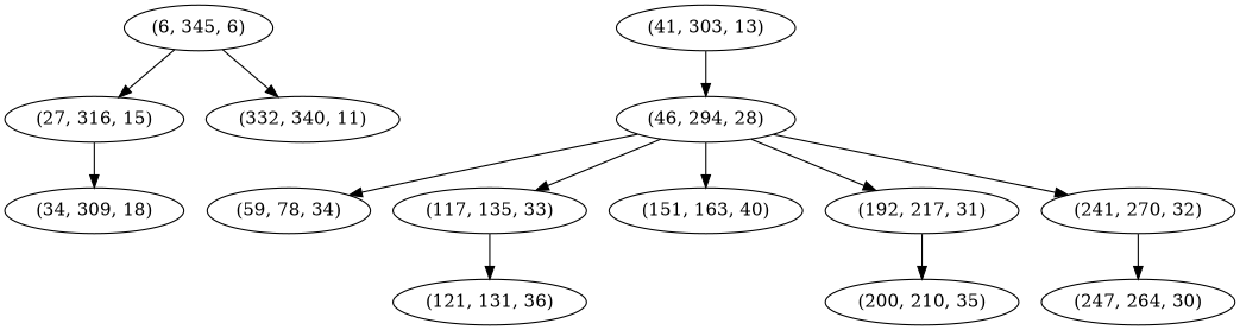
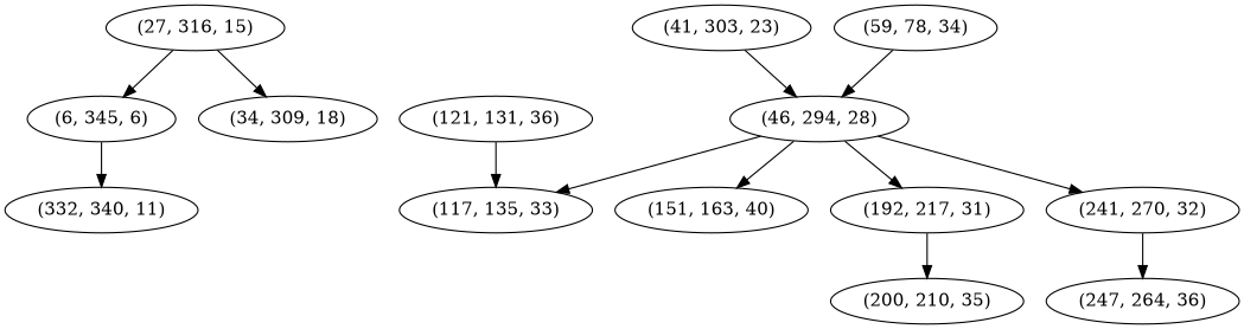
  digraph {
    "(6, 345, 6)"
    "(27, 316, 15)"
    "(332, 340, 11)"
    "(34, 309, 18)"
-   "(41, 303, 23)" [label="(41, 303, 13)"]
+   "(41, 303, 23)"
    "(46, 294, 28)"
    "(59, 78, 34)"
    "(117, 135, 33)"
    "(151, 163, 40)"
    "(192, 217, 31)"
    "(241, 270, 32)"
    "(121, 131, 36)"
    "(200, 210, 35)"
-   "(247, 264, 36)" [label="(247, 264, 30)"]
-   "(6, 345, 6)" -> "(27, 316, 15)"
+   "(247, 264, 36)"
+   "(27, 316, 15)" -> "(6, 345, 6)"
    "(6, 345, 6)" -> "(332, 340, 11)"
    "(27, 316, 15)" -> "(34, 309, 18)"
    "(41, 303, 23)" -> "(46, 294, 28)"
-   "(46, 294, 28)" -> "(59, 78, 34)"
+   "(59, 78, 34)" -> "(46, 294, 28)"
    "(46, 294, 28)" -> "(117, 135, 33)"
    "(46, 294, 28)" -> "(151, 163, 40)"
    "(46, 294, 28)" -> "(192, 217, 31)"
    "(46, 294, 28)" -> "(241, 270, 32)"
-   "(117, 135, 33)" -> "(121, 131, 36)"
+   "(121, 131, 36)" -> "(117, 135, 33)"
    "(192, 217, 31)" -> "(200, 210, 35)"
    "(241, 270, 32)" -> "(247, 264, 36)"
  }
